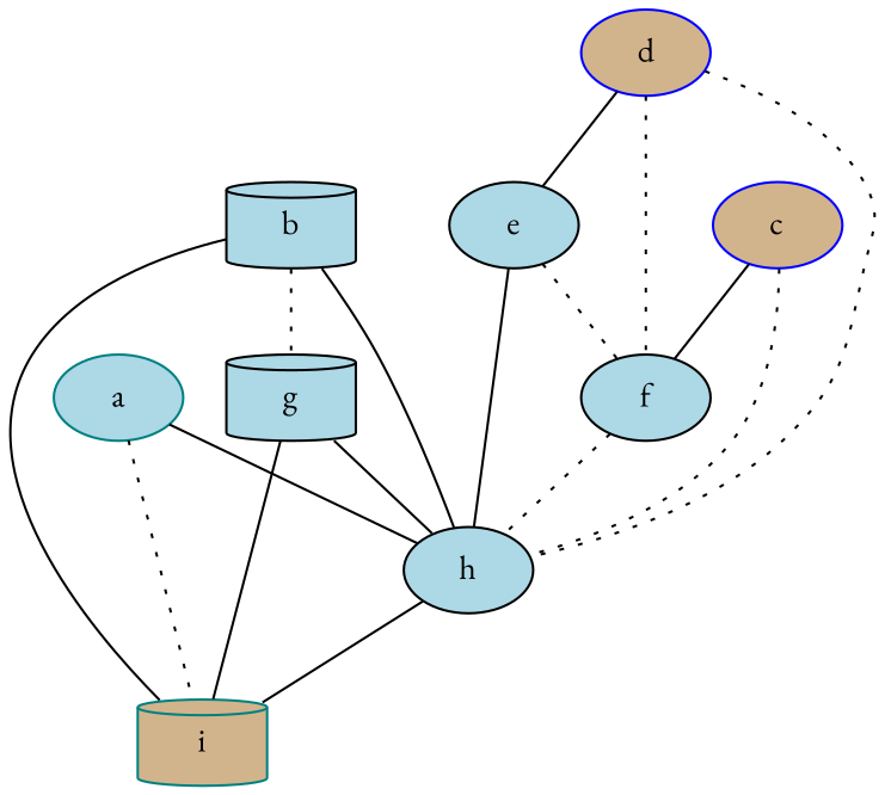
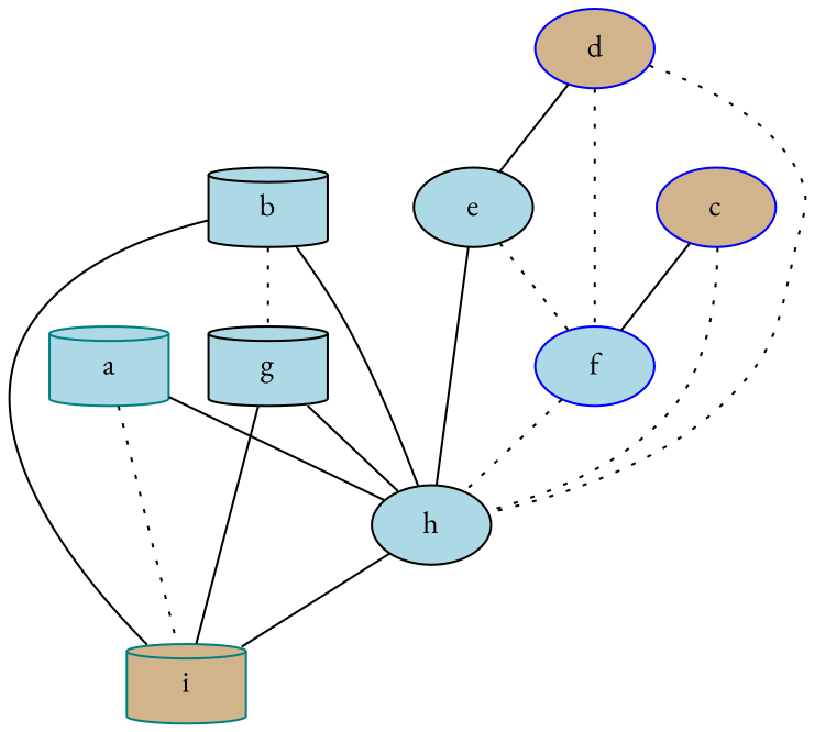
  graph {
    fontname="EB Garamond"
    node [color=black fillcolor=lightblue fontname="EB Garamond" shape=ellipse style=filled]
    edge [fontname="EB Garamond"]
-   a [color=teal]
+   a [color=teal shape=cylinder]
    h
    i [color=teal fillcolor=tan shape=cylinder]
    b [shape=cylinder]
    g [shape=cylinder]
    c [color=blue fillcolor=tan]
-   f
+   f [color=blue]
    d [color=blue fillcolor=tan]
    e
    a -- h
    a -- i [style=dotted]
    h -- i
    b -- h
    b -- i
    b -- g [style=dotted]
    g -- h
    g -- i
    c -- h [style=dotted]
    c -- f
    f -- h [style=dotted]
    d -- h [style=dotted]
    d -- f [style=dotted]
    d -- e
    e -- h [style=solid]
    e -- f [style=dotted]
  }
